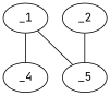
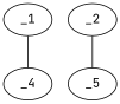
  graph {
    fontname="JetBrains Mono"
    node [fontname="JetBrains Mono"]
    edge [fontname="JetBrains Mono"]
    _1 [x=0.515527 y=0.806997]
    _4 [x=2.13219 y=2.66655]
    n3 [label=_5 x=1.66517 y=1.08061]
    _2 [x=-0.100253 y=1.43909]
    _1 -- _4
-   _1 -- n3
    _2 -- n3
  }
